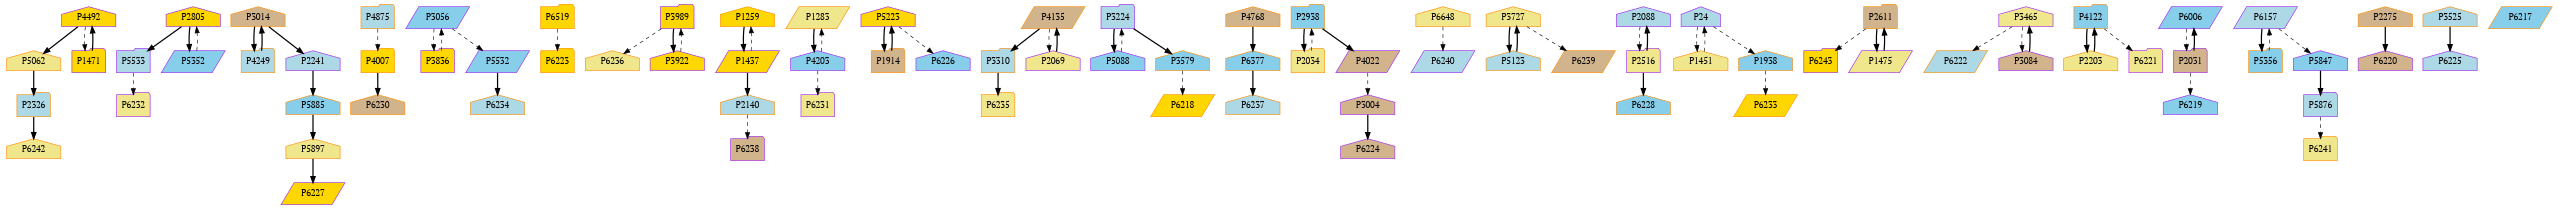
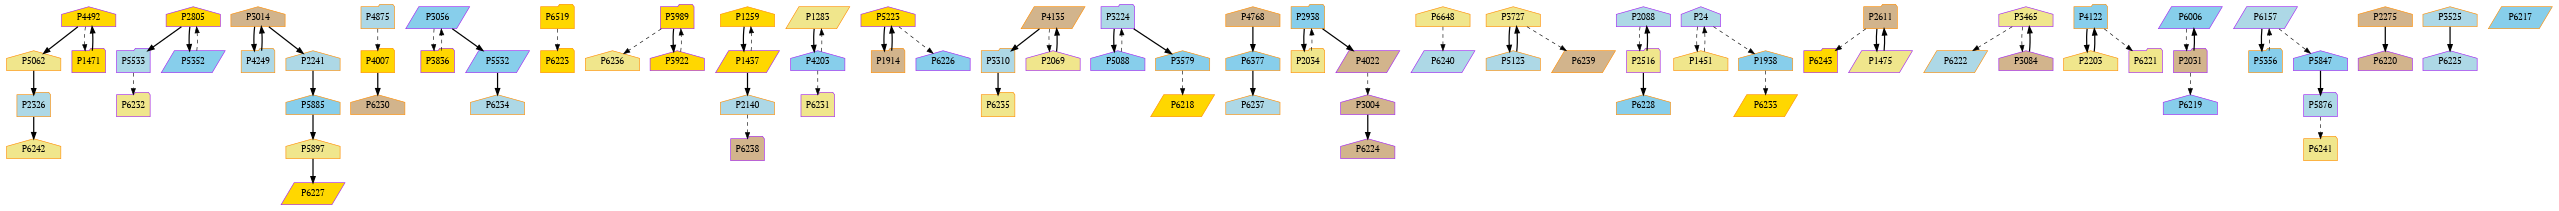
  digraph {
    fontname="PT Serif"
    node [color=darkorange fillcolor=khaki fontname="PT Serif" shape=house style=filled]
    edge [fontname="PT Serif" style=bold]
    P5062
    P2326 [fillcolor=lightblue shape=folder]
    P6242
    P5533 [color=purple fillcolor=lightblue shape=folder]
    P6232 [color=purple shape=folder]
    P3014 [fillcolor=tan]
    P4249 [fillcolor=lightblue shape=folder]
-   P2241 [color=purple fillcolor=lightblue]
+   P2241 [fillcolor=lightblue]
    P5885 [fillcolor=skyblue]
    P4875 [fillcolor=lightblue shape=folder]
    P4007 [fillcolor=gold shape=folder]
    P6230 [fillcolor=tan]
    P3056 [color=purple fillcolor=skyblue shape=parallelogram]
    P3836 [color=purple fillcolor=gold shape=folder]
    P5532 [color=purple fillcolor=skyblue shape=parallelogram]
    P6234 [fillcolor=lightblue]
    P5897
    P6227 [color=purple fillcolor=gold shape=parallelogram]
    P2805 [color=purple fillcolor=gold]
    P5352 [color=purple fillcolor=skyblue shape=parallelogram]
    P6519 [fillcolor=gold shape=folder]
    P6223 [fillcolor=gold shape=folder]
    P3989 [color=purple fillcolor=gold shape=folder]
    P6236
    P3922 [color=purple fillcolor=gold]
    P1259 [fillcolor=gold]
    P1437 [color=purple fillcolor=gold shape=parallelogram]
    P2140 [fillcolor=lightblue]
    P6238 [color=purple fillcolor=tan shape=folder]
    P1283 [shape=parallelogram]
    P4203 [color=purple fillcolor=skyblue]
    P6231 [color=purple shape=folder]
    P5223 [color=purple fillcolor=gold]
    P1914 [fillcolor=tan shape=folder]
    P6226 [color=purple fillcolor=skyblue]
    P4135 [fillcolor=tan shape=parallelogram]
    P3310 [fillcolor=lightblue shape=folder]
    P2069 [color=purple]
    P6235 [shape=folder]
    P3224 [color=purple fillcolor=lightblue shape=folder]
    P5088 [color=purple fillcolor=skyblue]
    P3579 [fillcolor=skyblue]
    P6218 [fillcolor=gold shape=parallelogram]
    P6377 [fillcolor=skyblue]
    P6237 [fillcolor=lightblue]
    P3004 [color=purple fillcolor=tan]
    P6224 [color=purple fillcolor=tan]
    P6648
    P6240 [color=purple fillcolor=lightblue shape=parallelogram]
    P3727
    P5123 [fillcolor=lightblue]
    P6239 [fillcolor=tan shape=parallelogram]
    P4022 [color=purple fillcolor=tan shape=parallelogram]
    P2088 [color=purple fillcolor=lightblue]
    P2516 [color=purple shape=folder]
    P6228 [fillcolor=skyblue]
    P24 [color=purple fillcolor=lightblue]
    P1451
    P1938 [fillcolor=skyblue]
    P6233 [fillcolor=gold shape=parallelogram]
    P2611 [fillcolor=tan shape=folder]
    P6243 [color=purple fillcolor=gold shape=folder]
    P1475 [color=purple shape=parallelogram]
    P4768 [fillcolor=tan]
    P4492 [color=purple fillcolor=gold]
    P1471 [color=purple fillcolor=gold shape=folder]
    P3465 [color=purple]
    P6222 [fillcolor=lightblue shape=parallelogram]
    P3084 [color=purple fillcolor=tan]
    P2034 [shape=folder]
    P2938 [fillcolor=skyblue shape=folder]
    P4122 [fillcolor=skyblue shape=folder]
    P2203
    P6221 [color=purple shape=folder]
    P6006 [color=purple fillcolor=skyblue shape=parallelogram]
    P2031 [color=purple fillcolor=tan shape=folder]
    P6219 [color=purple fillcolor=skyblue]
    P6157 [color=purple fillcolor=lightblue shape=parallelogram]
    P5356 [fillcolor=skyblue shape=folder]
    P5847 [color=purple fillcolor=skyblue]
    P5876 [color=purple fillcolor=lightblue shape=folder]
    P2275 [fillcolor=tan]
    P6220 [color=purple fillcolor=tan]
    P6241 [shape=folder]
    P6225 [color=purple fillcolor=lightblue]
    P3525 [fillcolor=lightblue]
    P6217 [fillcolor=skyblue shape=parallelogram]
    P5062 -> P2326
    P2326 -> P6242
    P5533 -> P6232 [style=dashed]
    P3014 -> P4249
    P3014 -> P2241
    P4249 -> P3014
    P2241 -> P5885
    P5885 -> P5897
    P4875 -> P4007 [style=dashed]
    P4007 -> P6230
    P3056 -> P3836 [style=dashed]
-   P3056 -> P5532 [style=dashed]
+   P3056 -> P5532
    P3836 -> P3056 [style=dashed]
    P5532 -> P6234
    P5897 -> P6227
    P2805 -> P5533
    P2805 -> P5352
    P5352 -> P2805 [style=dashed]
    P6519 -> P6223 [style=dashed]
    P3989 -> P6236 [style=dashed]
    P3989 -> P3922
    P3922 -> P3989 [style=dashed]
    P1259 -> P1437
    P1437 -> P1259 [style=dashed]
    P1437 -> P2140
    P2140 -> P6238 [style=dashed]
    P1283 -> P4203
    P4203 -> P1283 [style=dashed]
    P4203 -> P6231 [style=dashed]
    P5223 -> P1914
    P5223 -> P6226 [style=dashed]
    P1914 -> P5223
    P4135 -> P3310
    P4135 -> P2069 [style=dashed]
    P3310 -> P6235
    P2069 -> P4135
    P3224 -> P5088
    P3224 -> P3579
    P5088 -> P3224 [style=dashed]
    P3579 -> P6218 [style=dashed]
    P6377 -> P6237
    P3004 -> P6224
    P6648 -> P6240 [style=dashed]
    P3727 -> P5123
    P3727 -> P6239 [style=dashed]
    P5123 -> P3727
    P4022 -> P3004 [style=dashed]
    P2088 -> P2516 [style=dashed]
    P2516 -> P2088
    P2516 -> P6228
    P24 -> P1451 [style=dashed]
    P24 -> P1938 [style=dashed]
    P1451 -> P24 [style=dashed]
    P1938 -> P6233 [style=dashed]
    P2611 -> P6243 [style=dashed]
    P2611 -> P1475
    P1475 -> P2611
    P4768 -> P6377
    P4492 -> P5062
    P4492 -> P1471 [style=dashed]
    P1471 -> P4492
    P3465 -> P6222 [style=dashed]
    P3465 -> P3084 [style=dashed]
    P3084 -> P3465
    P2034 -> P2938 [style=dashed]
    P2938 -> P4022
    P2938 -> P2034
    P4122 -> P2203
    P4122 -> P6221 [style=dashed]
    P2203 -> P4122
    P6006 -> P2031 [style=dashed]
    P2031 -> P6006
    P2031 -> P6219 [style=dashed]
    P6157 -> P5356
    P6157 -> P5847 [style=dashed]
    P5356 -> P6157 [style=dashed]
    P5847 -> P5876
    P5876 -> P6241 [style=dashed]
    P2275 -> P6220
    P3525 -> P6225
  }
